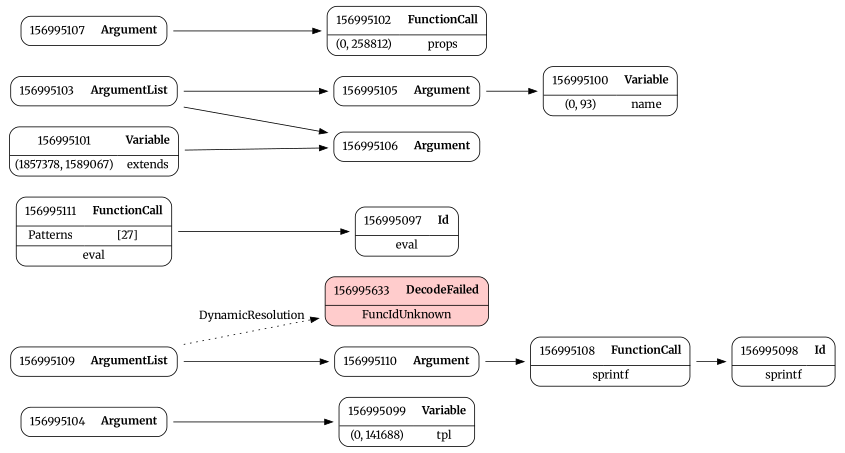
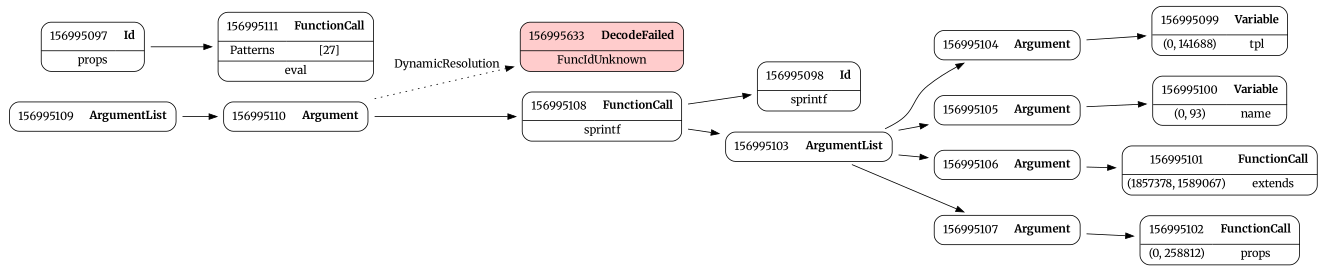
  digraph {
    fontname=Merriweather
    rankdir=LR
    node [fontname=Merriweather shape=none]
    edge [fontname=Merriweather weight=2]
    n1 [label=<<TABLE border='1' cellspacing='0' cellpadding='10' style='rounded' ><TR><TD border='0'>156995099</TD><TD border='0'><B>Variable</B></TD></TR><HR/><TR><TD border='0' cellpadding='5'>(0, 141688)</TD><TD border='0' cellpadding='5'>tpl</TD></TR></TABLE>>]
    n2 [label=<<TABLE border='1' cellspacing='0' cellpadding='10' style='rounded' ><TR><TD border='0'>156995098</TD><TD border='0'><B>Id</B></TD></TR><HR/><TR><TD border='0' cellpadding='5' colspan='2'>sprintf</TD></TR></TABLE>>]
-   n3 [label=<<TABLE border='1' cellspacing='0' cellpadding='10' style='rounded' ><TR><TD border='0'>156995097</TD><TD border='0'><B>Id</B></TD></TR><HR/><TR><TD border='0' cellpadding='5' colspan='2'>eval</TD></TR></TABLE>>]
+   n3 [label=<<TABLE border='1' cellspacing='0' cellpadding='10' style='rounded' ><TR><TD border='0'>156995097</TD><TD border='0'><B>Id</B></TD></TR><HR/><TR><TD border='0' cellpadding='5' colspan='2'>props</TD></TR></TABLE>>]
    n4 [label=<<TABLE border='1' cellspacing='0' cellpadding='10' style='rounded' ><TR><TD border='0'>156995103</TD><TD border='0'><B>ArgumentList</B></TD></TR></TABLE>>]
    n5 [label=<<TABLE border='1' cellspacing='0' cellpadding='10' style='rounded' ><TR><TD border='0'>156995104</TD><TD border='0'><B>Argument</B></TD></TR></TABLE>>]
    n6 [label=<<TABLE border='1' cellspacing='0' cellpadding='10' style='rounded' ><TR><TD border='0'>156995105</TD><TD border='0'><B>Argument</B></TD></TR></TABLE>>]
    n7 [label=<<TABLE border='1' cellspacing='0' cellpadding='10' style='rounded' ><TR><TD border='0'>156995106</TD><TD border='0'><B>Argument</B></TD></TR></TABLE>>]
    n8 [label=<<TABLE border='1' cellspacing='0' cellpadding='10' style='rounded' ><TR><TD border='0'>156995107</TD><TD border='0'><B>Argument</B></TD></TR></TABLE>>]
    n9 [label=<<TABLE border='1' cellspacing='0' cellpadding='10' style='rounded' ><TR><TD border='0'>156995100</TD><TD border='0'><B>Variable</B></TD></TR><HR/><TR><TD border='0' cellpadding='5'>(0, 93)</TD><TD border='0' cellpadding='5'>name</TD></TR></TABLE>>]
-   n10 [label=<<TABLE border='1' cellspacing='0' cellpadding='10' style='rounded' ><TR><TD border='0'>156995101</TD><TD border='0'><B>Variable</B></TD></TR><HR/><TR><TD border='0' cellpadding='5'>(1857378, 1589067)</TD><TD border='0' cellpadding='5'>extends</TD></TR></TABLE>>]
+   n10 [label=<<TABLE border='1' cellspacing='0' cellpadding='10' style='rounded' ><TR><TD border='0'>156995101</TD><TD border='0'><B>FunctionCall</B></TD></TR><HR/><TR><TD border='0' cellpadding='5'>(1857378, 1589067)</TD><TD border='0' cellpadding='5'>extends</TD></TR></TABLE>>]
    n11 [label=<<TABLE border='1' cellspacing='0' cellpadding='10' style='rounded' ><TR><TD border='0'>156995102</TD><TD border='0'><B>FunctionCall</B></TD></TR><HR/><TR><TD border='0' cellpadding='5'>(0, 258812)</TD><TD border='0' cellpadding='5'>props</TD></TR></TABLE>>]
    n12 [label=<<TABLE border='1' cellspacing='0' cellpadding='10' style='rounded' bgcolor='#FFCCCC' ><TR><TD border='0'>156995633</TD><TD border='0'><B>DecodeFailed</B></TD></TR><HR/><TR><TD border='0' cellpadding='5' colspan='2'>FuncIdUnknown</TD></TR></TABLE>>]
    n13 [label=<<TABLE border='1' cellspacing='0' cellpadding='10' style='rounded' ><TR><TD border='0'>156995111</TD><TD border='0'><B>FunctionCall</B></TD></TR><HR/><TR><TD border='0' cellpadding='5'>Patterns</TD><TD border='0' cellpadding='5'>[27]</TD></TR><HR/><TR><TD border='0' cellpadding='5' colspan='2'>eval</TD></TR></TABLE>>]
    n14 [label=<<TABLE border='1' cellspacing='0' cellpadding='10' style='rounded' ><TR><TD border='0'>156995109</TD><TD border='0'><B>ArgumentList</B></TD></TR></TABLE>>]
    n15 [label=<<TABLE border='1' cellspacing='0' cellpadding='10' style='rounded' ><TR><TD border='0'>156995110</TD><TD border='0'><B>Argument</B></TD></TR></TABLE>>]
    n16 [label=<<TABLE border='1' cellspacing='0' cellpadding='10' style='rounded' ><TR><TD border='0'>156995108</TD><TD border='0'><B>FunctionCall</B></TD></TR><HR/><TR><TD border='0' cellpadding='5' colspan='2'>sprintf</TD></TR></TABLE>>]
+   n4 -> n5
    n4 -> n6
    n4 -> n7
+   n4 -> n8
    n5 -> n1
    n6 -> n9
-   n10 -> n7
+   n7 -> n10
    n8 -> n11
-   n13 -> n3
+   n3 -> n13
    n14 -> n15
-   n14 -> n12 [label=DynamicResolution style=dotted weight=""]
+   n15 -> n12 [label=DynamicResolution style=dotted weight=""]
    n15 -> n16
    n16 -> n2
+   n16 -> n4
  }
